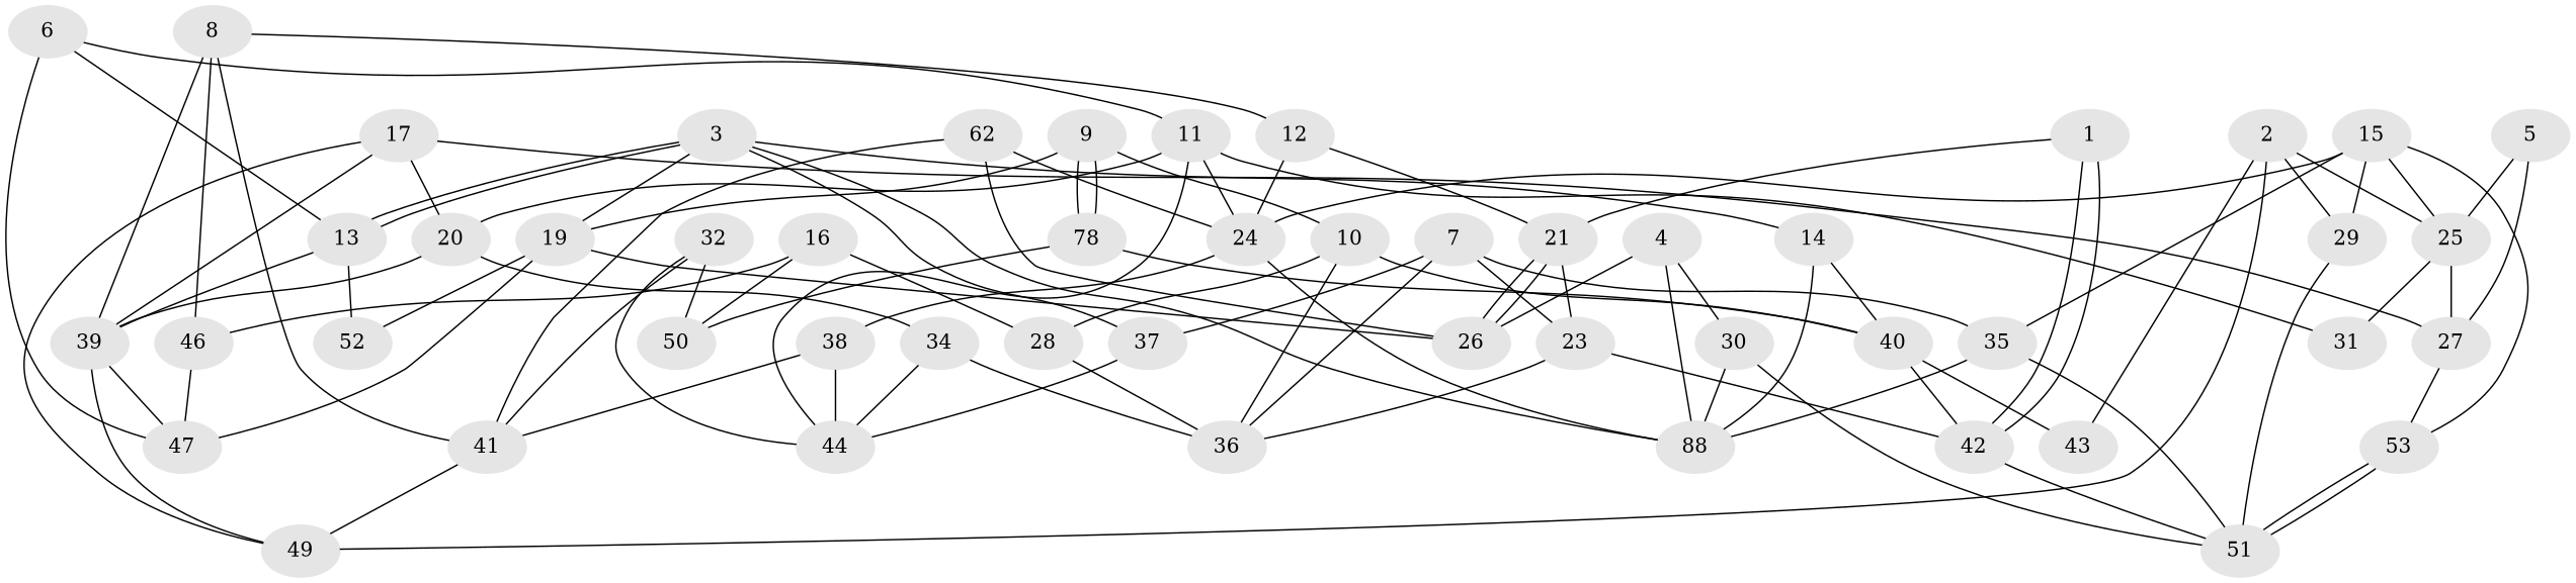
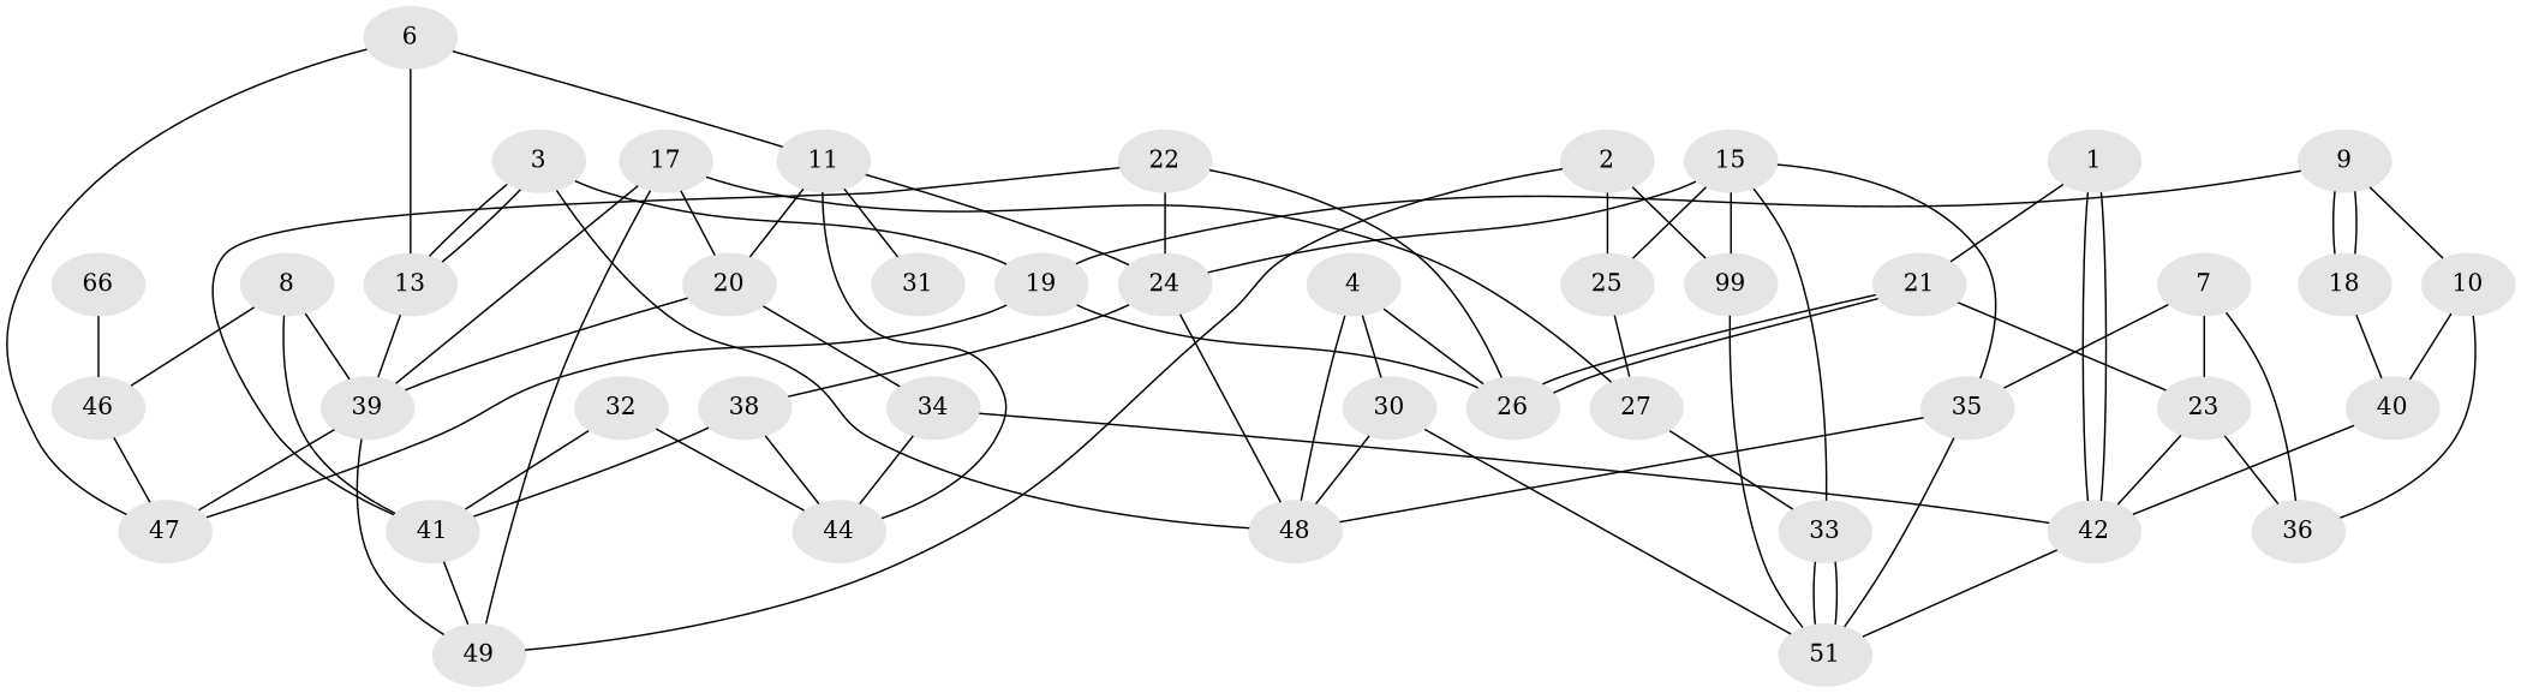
  graph {
    node [color=gray90 style=filled]
    1
    21
    42
    26
    23
    51
    2
    25
-   29
-   43
+   29 [label=99]
    49
    27
    31
    3
    13
-   14
    19
-   37
-   48 [label=88]
+   48
    39
-   52
    40
    47
    44
    4
    30
-   16
+   16 [label=66]
    46
-   28
-   50
-   5
-   33 [label=53]
+   33
    6
    11
    20
    24
    7
    35
    36
    8
-   12
    41
    9
    10
-   18 [label=78]
+   18
    34
    38
    15
    17
-   22 [label=62]
+   22
    32
    1 -- 21
    1 -- 42
    1 -- 42
    21 -- 26
    21 -- 26
    21 -- 23
    42 -- 51
    23 -- 42
    23 -- 36
    2 -- 25
    2 -- 29
-   2 -- 43
    2 -- 49
    25 -- 27
-   25 -- 31
    29 -- 51
    27 -- 33
    3 -- 13
    3 -- 13
-   3 -- 14
    3 -- 19
-   3 -- 37
    3 -- 48
    13 -- 39
-   13 -- 52
-   14 -- 48
-   14 -- 40
    19 -- 26
-   19 -- 52
    19 -- 47
-   37 -- 44
    39 -- 49
    39 -- 47
    40 -- 42
-   40 -- 43
    4 -- 26
    4 -- 48
    4 -- 30
    30 -- 51
    30 -- 48
    16 -- 46
-   16 -- 28
-   16 -- 50
    46 -- 47
-   28 -- 36
-   5 -- 25
-   5 -- 27
    33 -- 51
    33 -- 51
    6 -- 13
    6 -- 47
    6 -- 11
    11 -- 31
    11 -- 44
    11 -- 20
    11 -- 24
    20 -- 39
    20 -- 34
    24 -- 48
    24 -- 38
    7 -- 23
-   7 -- 37
    7 -- 35
    7 -- 36
    35 -- 51
    35 -- 48
    8 -- 39
    8 -- 46
-   8 -- 12
    8 -- 41
-   12 -- 21
-   12 -- 24
    41 -- 49
    9 -- 19
    9 -- 10
    9 -- 18
    9 -- 18
    10 -- 40
-   10 -- 28
    10 -- 36
    18 -- 40
-   18 -- 50
-   34 -- 36
+   34 -- 42
    34 -- 44
    38 -- 44
    38 -- 41
    15 -- 25
    15 -- 29
    15 -- 33
    15 -- 24
    15 -- 35
    17 -- 49
    17 -- 27
    17 -- 39
    17 -- 20
    22 -- 26
    22 -- 24
    22 -- 41
    32 -- 44
-   32 -- 50
    32 -- 41
  }
